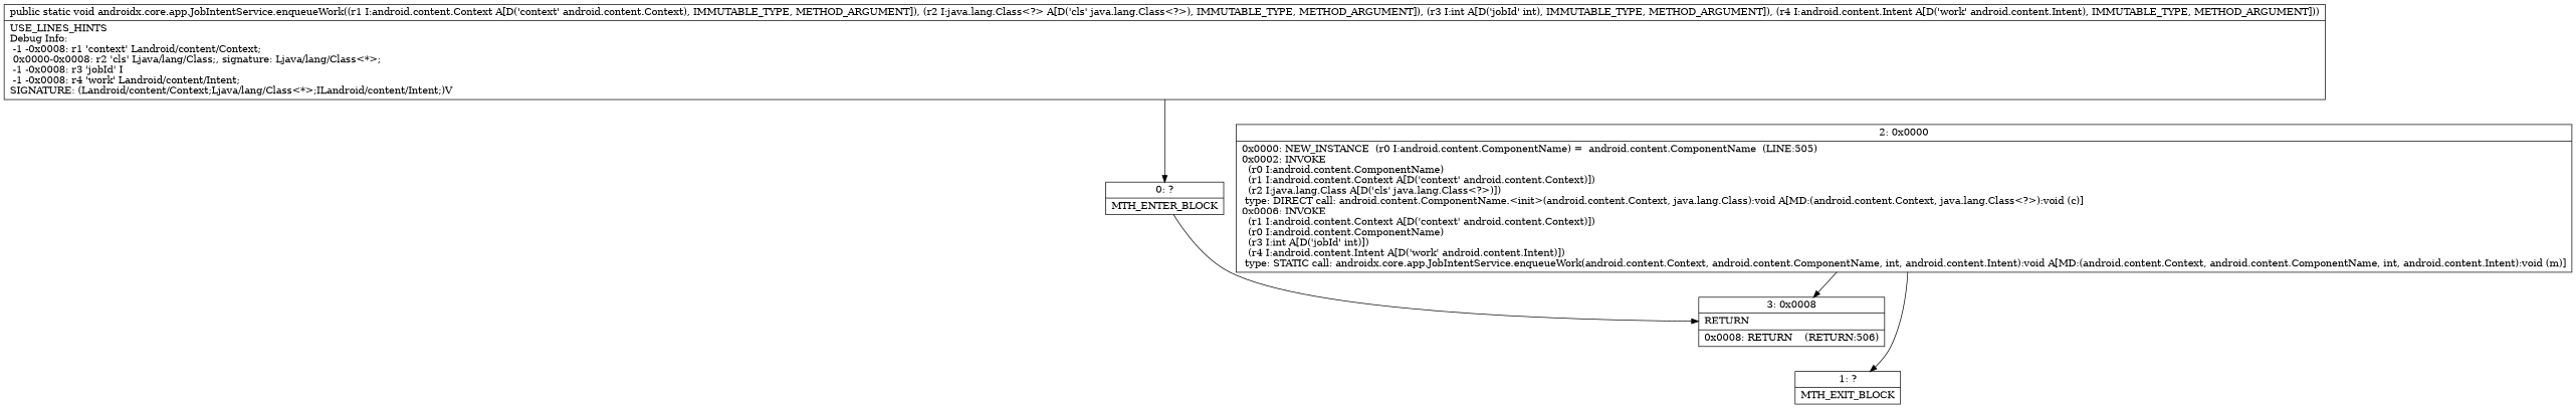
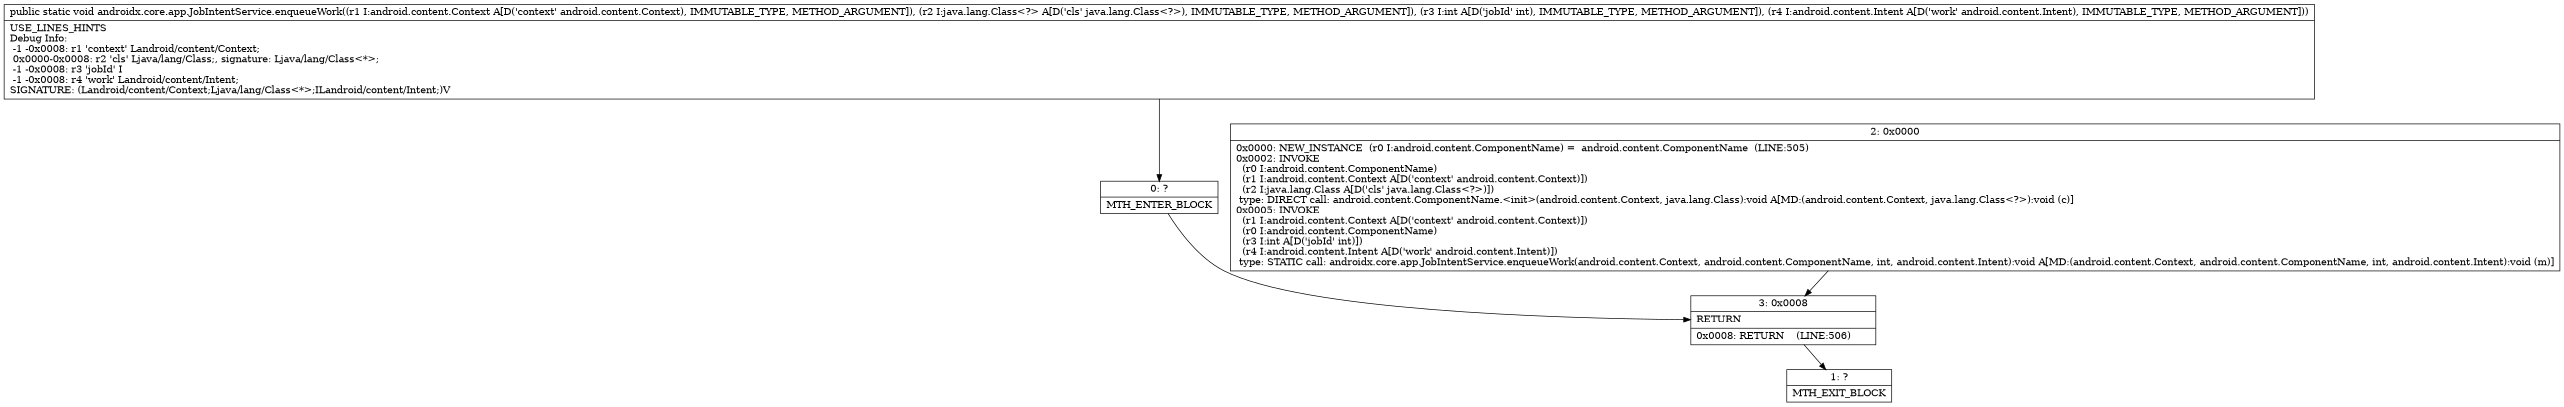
  digraph {
    node [shape=record]
    n1 [label="{0\:\ ?|MTH_ENTER_BLOCK\l}"]
-   n2 [label="{3\:\ 0x0008|RETURN\l|0x0008: RETURN    (RETURN:506)\l}"]
-   n3 [label="{2\:\ 0x0000|0x0000: NEW_INSTANCE  (r0 I:android.content.ComponentName) =  android.content.ComponentName  (LINE:505)\l0x0002: INVOKE  \l  (r0 I:android.content.ComponentName)\l  (r1 I:android.content.Context A[D('context' android.content.Context)])\l  (r2 I:java.lang.Class A[D('cls' java.lang.Class\<?\>)])\l type: DIRECT call: android.content.ComponentName.\<init\>(android.content.Context, java.lang.Class):void A[MD:(android.content.Context, java.lang.Class\<?\>):void (c)]\l0x0006: INVOKE  \l  (r1 I:android.content.Context A[D('context' android.content.Context)])\l  (r0 I:android.content.ComponentName)\l  (r3 I:int A[D('jobId' int)])\l  (r4 I:android.content.Intent A[D('work' android.content.Intent)])\l type: STATIC call: androidx.core.app.JobIntentService.enqueueWork(android.content.Context, android.content.ComponentName, int, android.content.Intent):void A[MD:(android.content.Context, android.content.ComponentName, int, android.content.Intent):void (m)]\l}"]
+   n2 [label="{3\:\ 0x0008|RETURN\l|0x0008: RETURN    (LINE:506)\l}"]
+   n3 [label="{2\:\ 0x0000|0x0000: NEW_INSTANCE  (r0 I:android.content.ComponentName) =  android.content.ComponentName  (LINE:505)\l0x0002: INVOKE  \l  (r0 I:android.content.ComponentName)\l  (r1 I:android.content.Context A[D('context' android.content.Context)])\l  (r2 I:java.lang.Class A[D('cls' java.lang.Class\<?\>)])\l type: DIRECT call: android.content.ComponentName.\<init\>(android.content.Context, java.lang.Class):void A[MD:(android.content.Context, java.lang.Class\<?\>):void (c)]\l0x0005: INVOKE  \l  (r1 I:android.content.Context A[D('context' android.content.Context)])\l  (r0 I:android.content.ComponentName)\l  (r3 I:int A[D('jobId' int)])\l  (r4 I:android.content.Intent A[D('work' android.content.Intent)])\l type: STATIC call: androidx.core.app.JobIntentService.enqueueWork(android.content.Context, android.content.ComponentName, int, android.content.Intent):void A[MD:(android.content.Context, android.content.ComponentName, int, android.content.Intent):void (m)]\l}"]
    n4 [label="{1\:\ ?|MTH_EXIT_BLOCK\l}"]
    n5 [label="{public static void androidx.core.app.JobIntentService.enqueueWork((r1 I:android.content.Context A[D('context' android.content.Context), IMMUTABLE_TYPE, METHOD_ARGUMENT]), (r2 I:java.lang.Class\<?\> A[D('cls' java.lang.Class\<?\>), IMMUTABLE_TYPE, METHOD_ARGUMENT]), (r3 I:int A[D('jobId' int), IMMUTABLE_TYPE, METHOD_ARGUMENT]), (r4 I:android.content.Intent A[D('work' android.content.Intent), IMMUTABLE_TYPE, METHOD_ARGUMENT]))  | USE_LINES_HINTS\lDebug Info:\l  \-1 \-0x0008: r1 'context' Landroid\/content\/Context;\l  0x0000\-0x0008: r2 'cls' Ljava\/lang\/Class;, signature: Ljava\/lang\/Class\<*\>;\l  \-1 \-0x0008: r3 'jobId' I\l  \-1 \-0x0008: r4 'work' Landroid\/content\/Intent;\lSIGNATURE: (Landroid\/content\/Context;Ljava\/lang\/Class\<*\>;ILandroid\/content\/Intent;)V\l}"]
    n1 -> n2
-   n3 -> n4
+   n2 -> n4
    n3 -> n2
    n5 -> n1
  }
